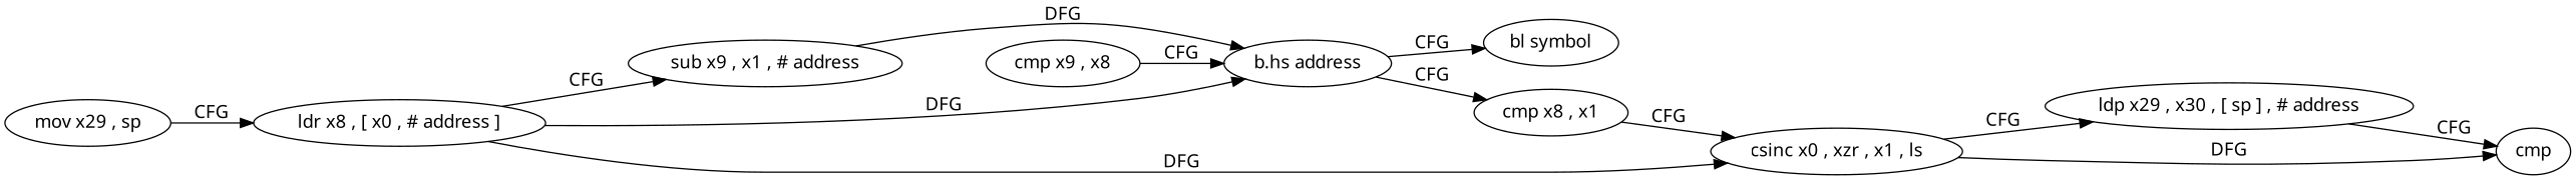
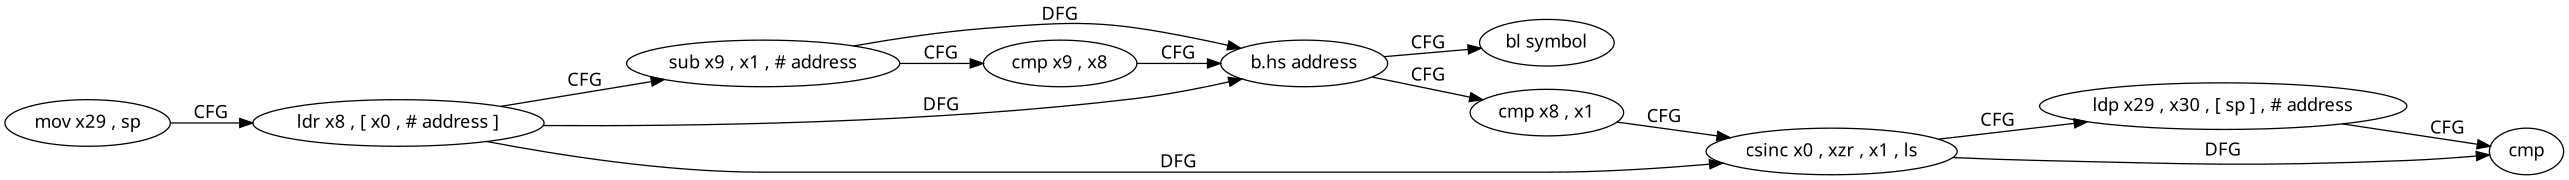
  digraph {
    fontname="Noto Sans"
    rankdir=LR
    node [fontname="Noto Sans"]
    edge [fontname="Noto Sans"]
    n1 [label="mov x29 , sp"]
    n2 [label="ldr x8 , [ x0 , # address ]"]
    n3 [label="sub x9 , x1 , # address"]
    n4 [label="b.hs address"]
    n5 [label="csinc x0 , xzr , x1 , ls"]
    n6 [label="cmp x9 , x8"]
    n7 [label="bl symbol"]
    n8 [label="cmp x8 , x1"]
    n9 [label="ldp x29 , x30 , [ sp ] , # address"]
    n10 [label=cmp]
    n1 -> n2 [label=CFG]
    n2 -> n3 [label=CFG]
    n2 -> n4 [label=DFG]
    n2 -> n5 [label=DFG]
    n3 -> n4 [label=DFG]
+   n3 -> n6 [label=CFG]
    n4 -> n7 [label=CFG]
    n4 -> n8 [label=CFG]
    n5 -> n9 [label=CFG]
    n5 -> n10 [label=DFG]
    n6 -> n4 [label=CFG]
    n8 -> n5 [label=CFG]
    n9 -> n10 [label=CFG]
  }
